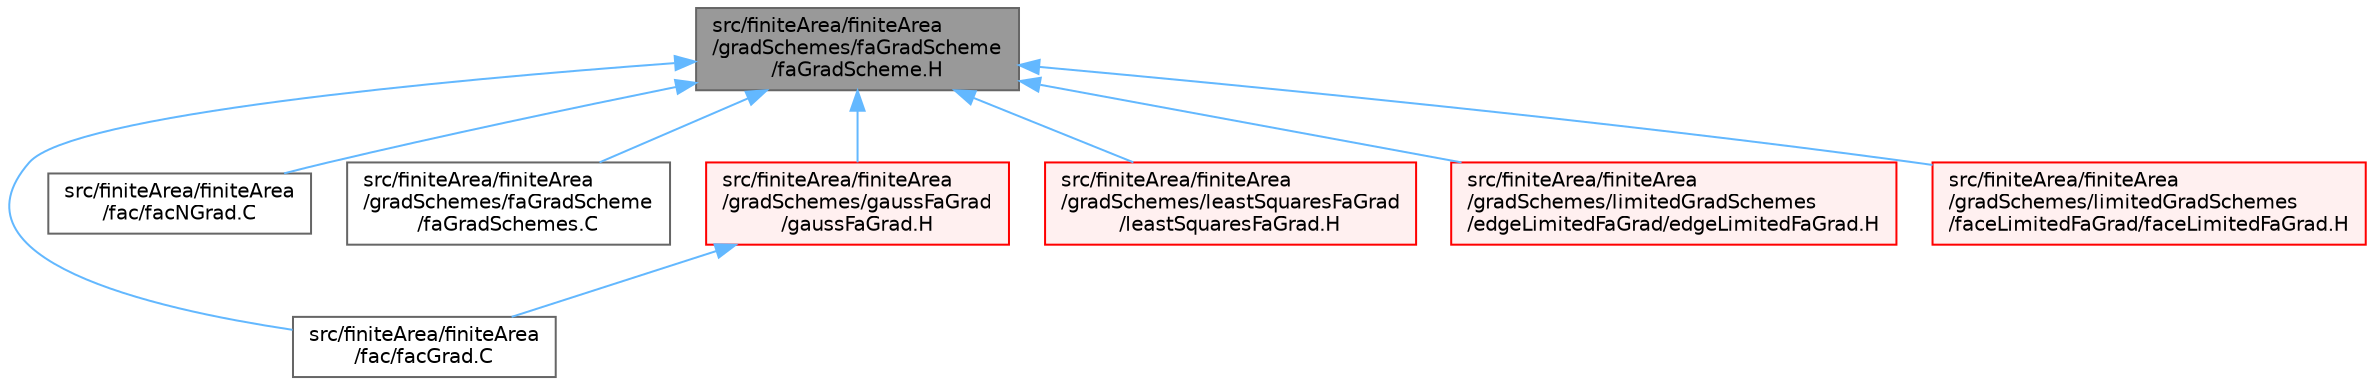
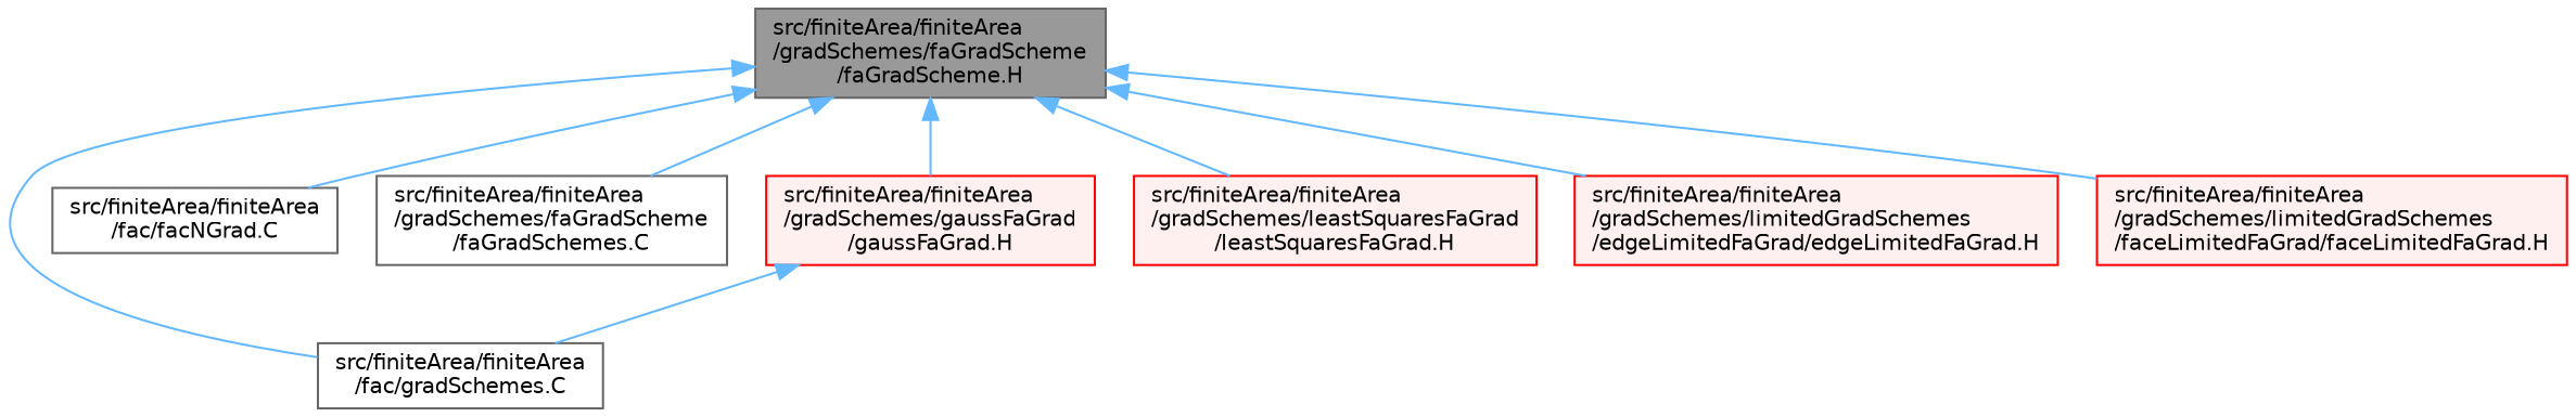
  digraph {
    node [color=red fillcolor="#FFF0F0" fontname=Helvetica fontsize=10 shape=box style=filled]
    edge [color=steelblue1 dir=back fontname=Helvetica fontsize=10 labelfontname=Helvetica labelfontsize=10 style=solid]
    n1 [color=gray40 fillcolor=grey60 fontcolor=black height=0.2 label="src/finiteArea/finiteArea\l/gradSchemes/faGradScheme\l/faGradScheme.H" width=0.4]
-   n2 [color=grey40 fillcolor=white height=0.2 label="src/finiteArea/finiteArea\l/fac/facGrad.C" width=0.4]
+   n2 [color=grey40 fillcolor=white height=0.2 label="src/finiteArea/finiteArea\l/fac/gradSchemes.C" width=0.4]
    n3 [color=grey40 fillcolor=white height=0.2 label="src/finiteArea/finiteArea\l/fac/facNGrad.C" width=0.4]
    n4 [color=grey40 fillcolor=white height=0.2 label="src/finiteArea/finiteArea\l/gradSchemes/faGradScheme\l/faGradSchemes.C" width=0.4]
    n5 [height=0.2 label="src/finiteArea/finiteArea\l/gradSchemes/gaussFaGrad\l/gaussFaGrad.H" width=0.4]
    n6 [height=0.2 label="src/finiteArea/finiteArea\l/gradSchemes/leastSquaresFaGrad\l/leastSquaresFaGrad.H" width=0.4]
    n7 [height=0.2 label="src/finiteArea/finiteArea\l/gradSchemes/limitedGradSchemes\l/edgeLimitedFaGrad/edgeLimitedFaGrad.H" width=0.4]
    n8 [height=0.2 label="src/finiteArea/finiteArea\l/gradSchemes/limitedGradSchemes\l/faceLimitedFaGrad/faceLimitedFaGrad.H" width=0.4]
    n1 -> n2
    n1 -> n3
    n1 -> n4
    n1 -> n5
    n1 -> n6
    n1 -> n7
    n1 -> n8
    n5 -> n2
  }
